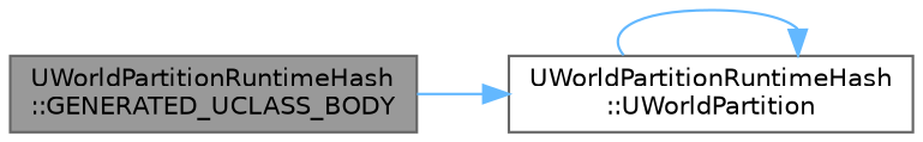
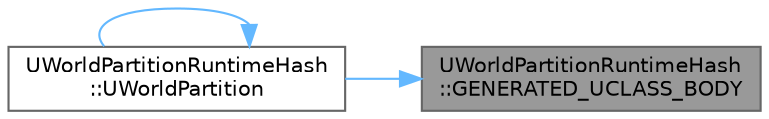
  digraph {
    rankdir=LR
    node [fontname=Helvetica fontsize=10 shape=box style=filled]
    edge [color=steelblue1 fontname=Helvetica fontsize=10 labelfontname=Helvetica labelfontsize=10 style=solid]
    n1 [color=gray40 fillcolor=grey60 fontcolor=black height=0.2 label="UWorldPartitionRuntimeHash\l::GENERATED_UCLASS_BODY" width=0.4]
    n2 [color=grey40 fillcolor=white height=0.2 label="UWorldPartitionRuntimeHash\l::UWorldPartition" width=0.4]
-   n1 -> n2
+   n2 -> n1
    n2 -> n2
  }
